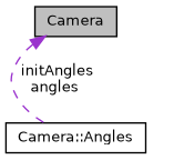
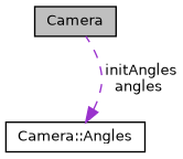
  digraph {
    node [color=black fontname=Helvetica fontsize=10 shape=record style=filled]
    n1 [fillcolor=grey75 fontcolor=black height=0.2 label=Camera width=0.4]
    n2 [fillcolor=white height=0.2 label="Camera::Angles" width=0.4]
-   n1 -> n2 [color=darkorchid3 dir=back fontname=Helvetica fontsize=10 label=" initAngles\nangles" labelfontname=Helvetica labelfontsize=10 style=dashed]
+   n2 -> n1 [color=darkorchid3 dir=back fontname=Helvetica fontsize=10 label=" initAngles\nangles" labelfontname=Helvetica labelfontsize=10 style=dashed]
  }
